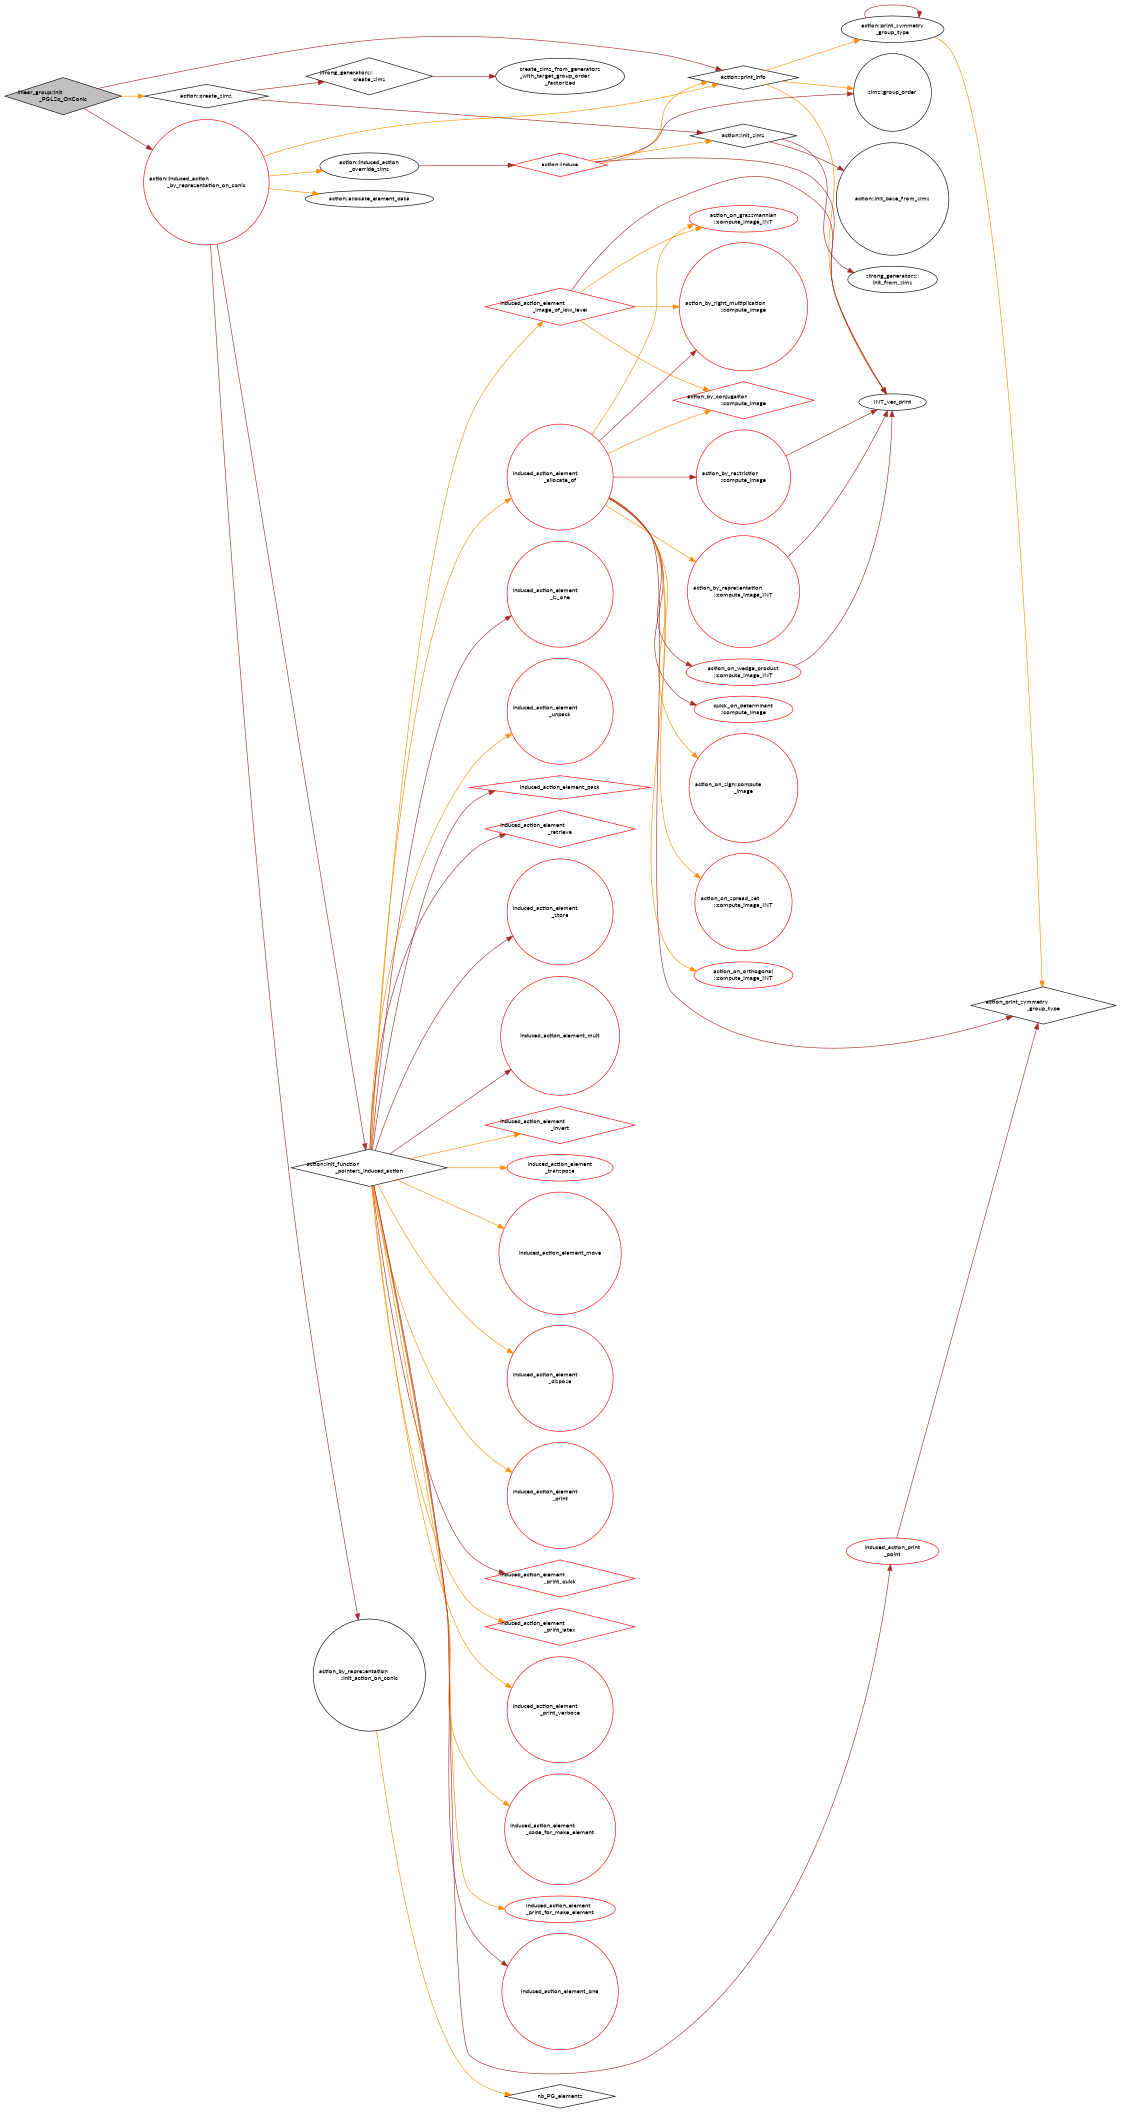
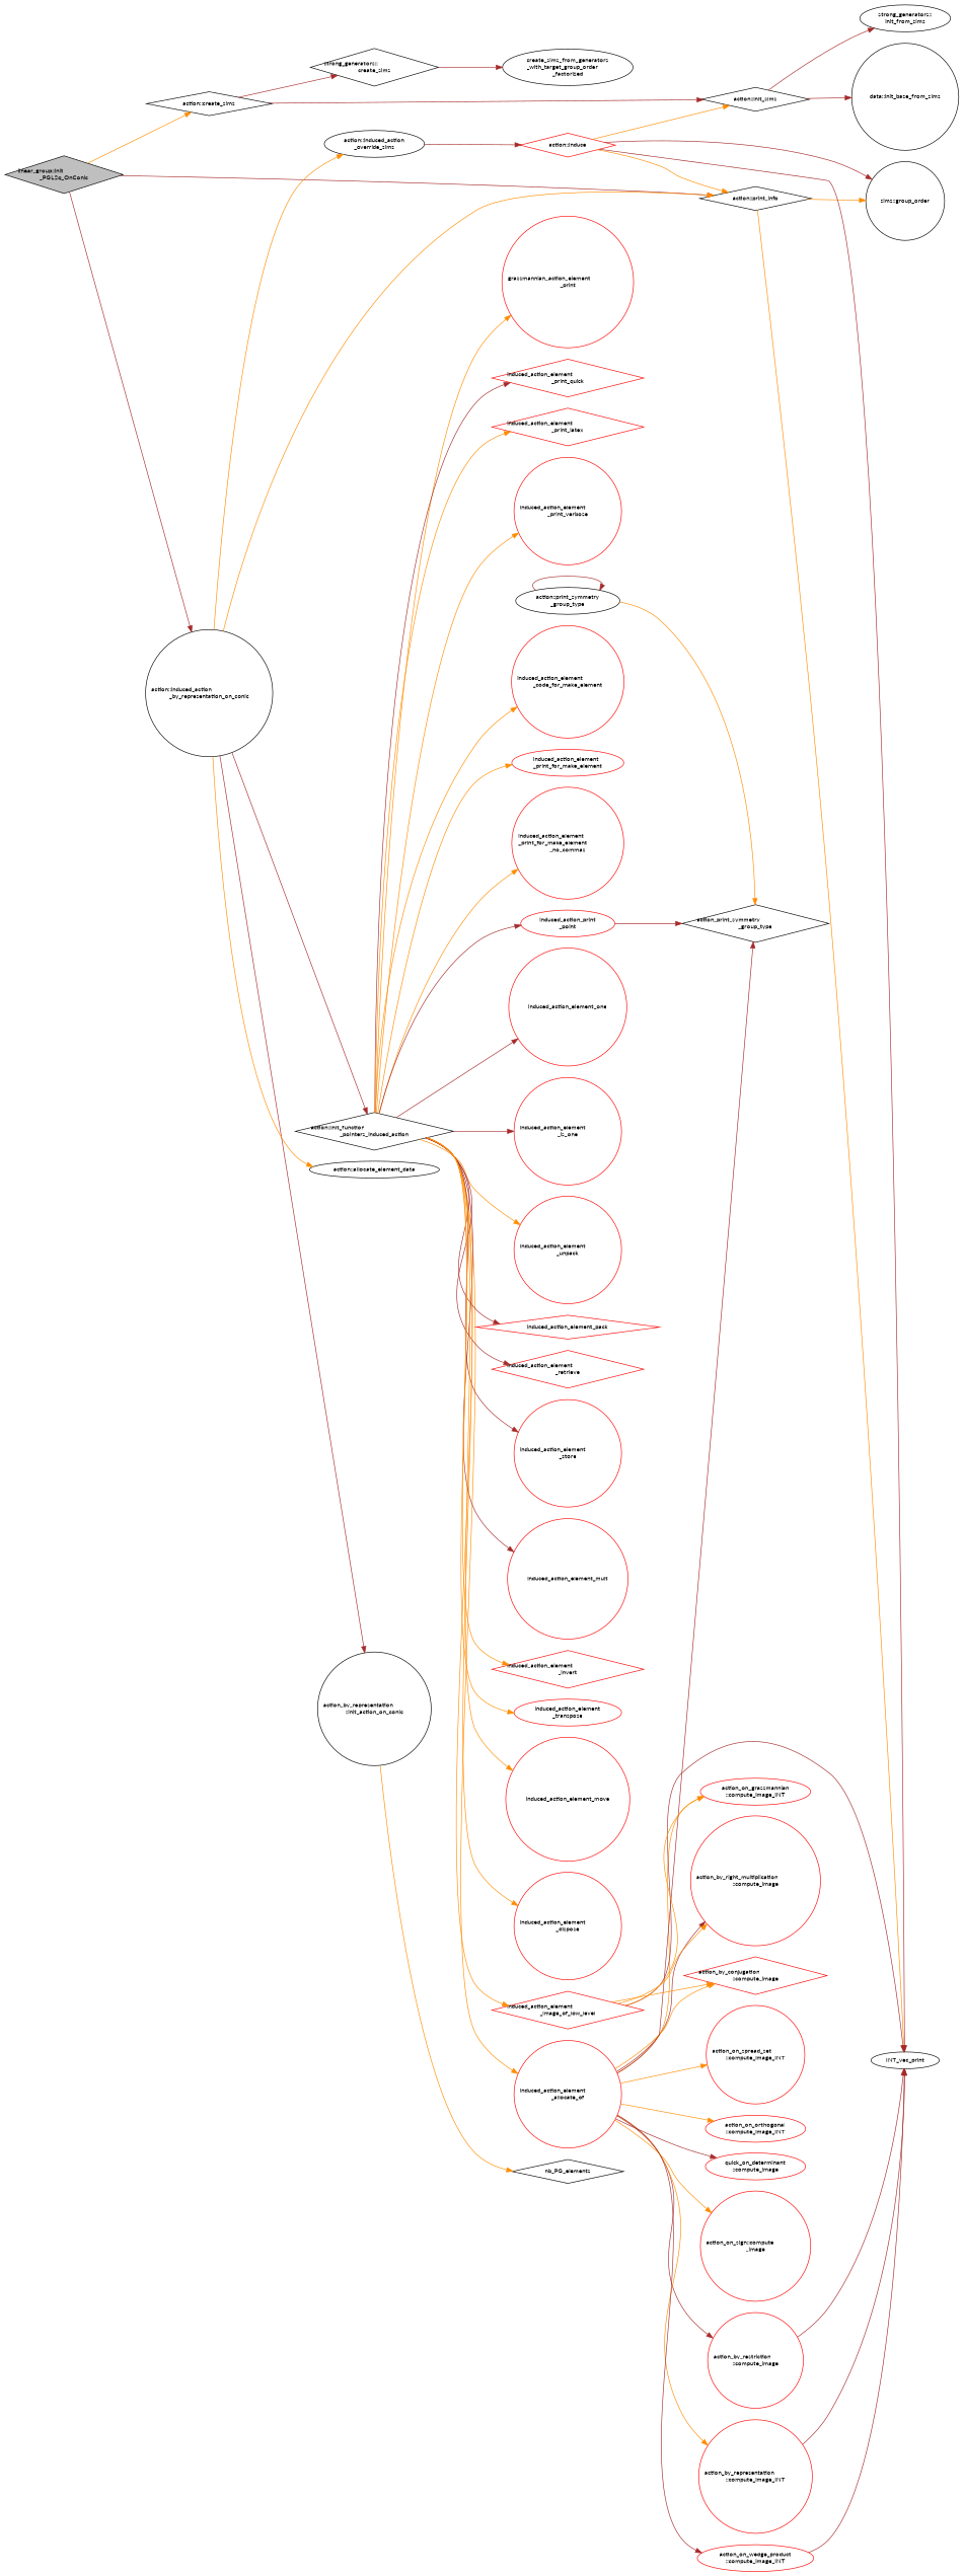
  digraph {
    fontname=Lato
    rankdir=LR
    node [color=red fillcolor=white fontname=Lato fontsize=10 shape=circle style=filled]
    edge [color=darkorange fontname=Lato fontsize=10 labelfontname=Helvetica labelfontsize=10 style=solid]
    n1 [color=black fillcolor=grey75 fontcolor=black height=0.2 label="linear_group::init\l_PGL2q_OnConic" shape=diamond width=0.4]
    n2 [color=black height=0.2 label="action::create_sims" shape=diamond width=0.4]
-   n3 [height=0.2 label="action::induced_action\l_by_representation_on_conic" width=0.4]
+   n3 [color=black height=0.2 label="action::induced_action\l_by_representation_on_conic" width=0.4]
    n4 [color=black height=0.2 label="action::print_info" shape=diamond width=0.4]
    n5 [color=black height=0.2 label="strong_generators::\lcreate_sims" shape=diamond width=0.4]
    n6 [color=black height=0.2 label="action::init_sims" shape=diamond width=0.4]
    n7 [color=black height=0.2 label="action_by_representation\l::init_action_on_conic" width=0.4]
    n8 [color=black height=0.2 label="action::init_function\l_pointers_induced_action" shape=diamond width=0.4]
    n9 [color=black height=0.2 label="action::allocate_element_data" shape=ellipse width=0.4]
    n10 [color=black height=0.2 label="action::induced_action\l_override_sims" shape=ellipse width=0.4]
    n11 [color=black height=0.2 label=INT_vec_print shape=ellipse width=0.4]
    n12 [color=black height=0.2 label="sims::group_order" width=0.4]
    n13 [color=black height=0.2 label="action::print_symmetry\l_group_type" shape=ellipse width=0.4]
    n14 [color=black height=0.2 label="create_sims_from_generators\l_with_target_group_order\l_factorized" shape=ellipse width=0.4]
-   n15 [color=black height=0.2 label="action::init_base_from_sims" width=0.4]
+   n15 [color=black height=0.2 label="data::init_base_from_sims" width=0.4]
    n16 [color=black height=0.2 label="strong_generators::\linit_from_sims" shape=ellipse width=0.4]
    n17 [color=black height=0.2 label=nb_PG_elements shape=diamond width=0.4]
    n18 [height=0.2 label="induced_action_element\l_allocate_of" width=0.4]
    n19 [height=0.2 label="induced_action_element\l_image_of_low_level" shape=diamond width=0.4]
    n20 [height=0.2 label=induced_action_element_one width=0.4]
    n21 [height=0.2 label="induced_action_element\l_is_one" width=0.4]
    n22 [height=0.2 label="induced_action_element\l_unpack" width=0.4]
    n23 [height=0.2 label=induced_action_element_pack shape=diamond width=0.4]
    n24 [height=0.2 label="induced_action_element\l_retrieve" shape=diamond width=0.4]
    n25 [height=0.2 label="induced_action_element\l_store" width=0.4]
    n26 [height=0.2 label=induced_action_element_mult width=0.4]
    n27 [height=0.2 label="induced_action_element\l_invert" shape=diamond width=0.4]
    n28 [height=0.2 label="induced_action_element\l_transpose" shape=ellipse width=0.4]
    n29 [height=0.2 label=induced_action_element_move width=0.4]
    n30 [height=0.2 label="induced_action_element\l_dispose" width=0.4]
-   n31 [height=0.2 label="induced_action_element\l_print" width=0.4]
+   n31 [height=0.2 label="grassmannian_action_element\l_print" width=0.4]
    n32 [height=0.2 label="induced_action_element\l_print_quick" shape=diamond width=0.4]
    n33 [height=0.2 label="induced_action_element\l_print_latex" shape=diamond width=0.4]
    n34 [height=0.2 label="induced_action_element\l_print_verbose" width=0.4]
    n35 [height=0.2 label="induced_action_element\l_code_for_make_element" width=0.4]
    n36 [height=0.2 label="induced_action_element\l_print_for_make_element" shape=ellipse width=0.4]
+   n37 [height=0.2 label="induced_action_element\l_print_for_make_element\l_no_commas" width=0.4]
    n38 [height=0.2 label="induced_action_print\l_point" shape=ellipse width=0.4]
    n39 [height=0.2 label="action::induce" shape=diamond width=0.4]
    n40 [height=0.2 label="action_by_right_multiplication\l::compute_image" width=0.4]
    n41 [height=0.2 label="action_by_restriction\l::compute_image" width=0.4]
    n42 [height=0.2 label="action_by_conjugation\l::compute_image" shape=diamond width=0.4]
    n43 [height=0.2 label="action_by_representation\l::compute_image_INT" width=0.4]
    n44 [height=0.2 label="quick_on_determinant\l::compute_image" shape=ellipse width=0.4]
    n45 [height=0.2 label="action_on_sign::compute\l_image" width=0.4]
    n46 [height=0.2 label="action_on_grassmannian\l::compute_image_INT" shape=ellipse width=0.4]
    n47 [height=0.2 label="action_on_spread_set\l::compute_image_INT" width=0.4]
    n48 [height=0.2 label="action_on_orthogonal\l::compute_image_INT" shape=ellipse width=0.4]
    n49 [height=0.2 label="action_on_wedge_product\l::compute_image_INT" shape=ellipse width=0.4]
    n50 [color=black height=0.2 label="action_print_symmetry\l_group_type" shape=diamond width=0.4]
    n1 -> n2
    n1 -> n3 [color=brown]
    n1 -> n4 [color=brown]
    n2 -> n5 [color=brown]
    n2 -> n6 [color=brown]
    n3 -> n4
    n3 -> n7 [color=brown]
    n3 -> n8 [color=brown]
    n3 -> n9
    n3 -> n10
    n4 -> n11
    n4 -> n12
-   n4 -> n13
    n5 -> n14 [color=brown]
    n6 -> n15 [color=brown]
    n6 -> n16 [color=brown]
    n7 -> n17
    n8 -> n18
    n8 -> n19
    n8 -> n20 [color=brown]
    n8 -> n21 [color=brown]
    n8 -> n22
    n8 -> n23 [color=brown]
    n8 -> n24 [color=brown]
    n8 -> n25 [color=brown]
    n8 -> n26 [color=brown]
    n8 -> n27
    n8 -> n28
    n8 -> n29
    n8 -> n30
    n8 -> n31
    n8 -> n32 [color=brown]
    n8 -> n33
    n8 -> n34
    n8 -> n35
    n8 -> n36
+   n8 -> n37
    n8 -> n38 [color=brown]
    n10 -> n39 [color=brown]
    n13 -> n13 [color=brown]
    n13 -> n50
    n18 -> n40 [color=brown]
    n18 -> n41 [color=brown]
    n18 -> n42
    n18 -> n43
    n18 -> n44 [color=brown]
    n18 -> n45
    n18 -> n46
    n18 -> n47
    n18 -> n48
    n18 -> n49 [color=brown]
    n18 -> n50 [color=brown]
    n19 -> n11 [color=brown]
    n19 -> n40
    n19 -> n42
    n19 -> n46
    n38 -> n50 [color=brown]
    n39 -> n4
    n39 -> n6
    n39 -> n11 [color=brown]
    n39 -> n12 [color=brown]
    n41 -> n11 [color=brown]
    n43 -> n11 [color=brown]
    n49 -> n11 [color=brown]
  }
